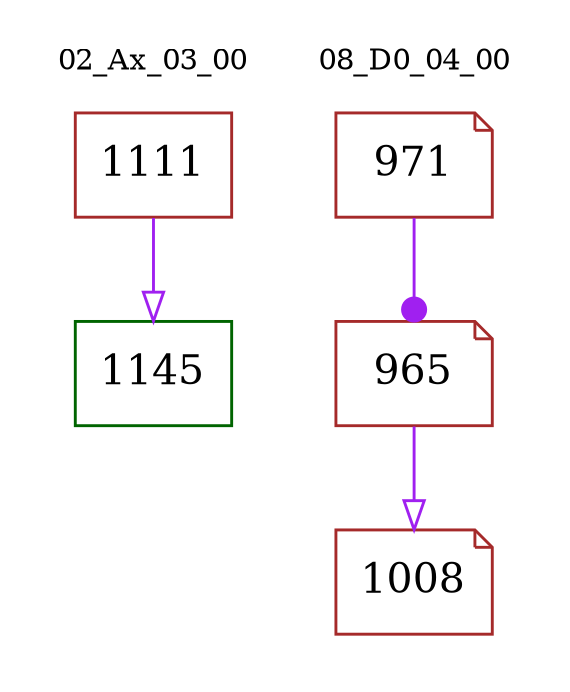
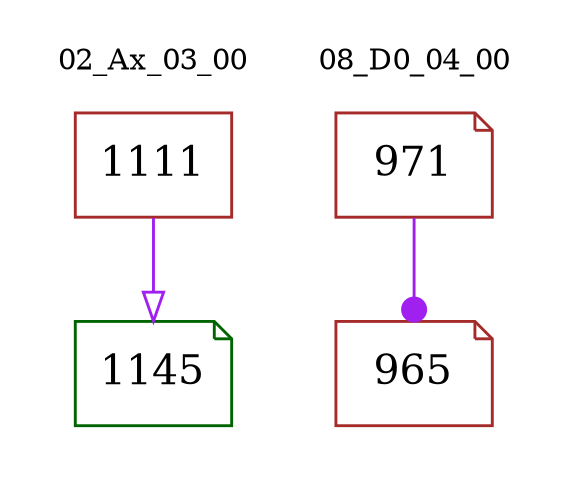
  digraph {
    node [color=brown shape=note]
    edge [arrowhead=onormal color=purple]
    n1 [label=1111 shape=box]
-   n2 [color=darkgreen label=1145 shape=box]
+   n2 [color=darkgreen label=1145]
    n3 [label=971]
    n4 [label=965]
-   n5 [label=1008]
    subgraph cluster_1 {
      color=white
      fontsize=10
      label="02_Ax_03_00"
      n1
      n2
    }
    subgraph cluster_2 {
      color=white
      fontsize=10
      label="08_D0_04_00"
      n3
      n4
-     n5
    }
    n1 -> n2
    n3 -> n4 [arrowhead=dot]
-   n4 -> n5
  }
